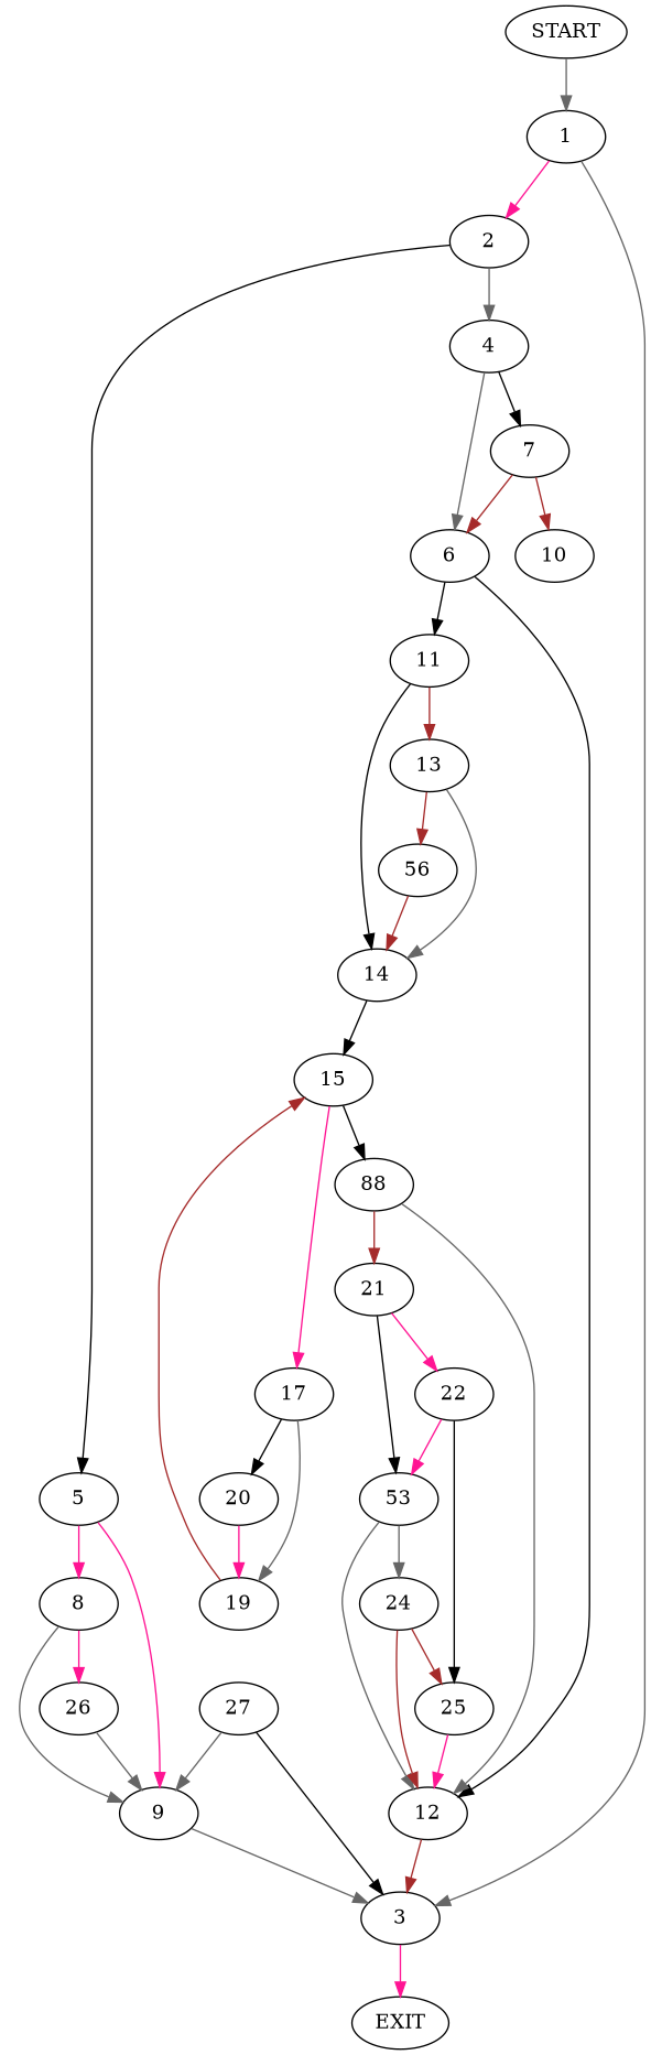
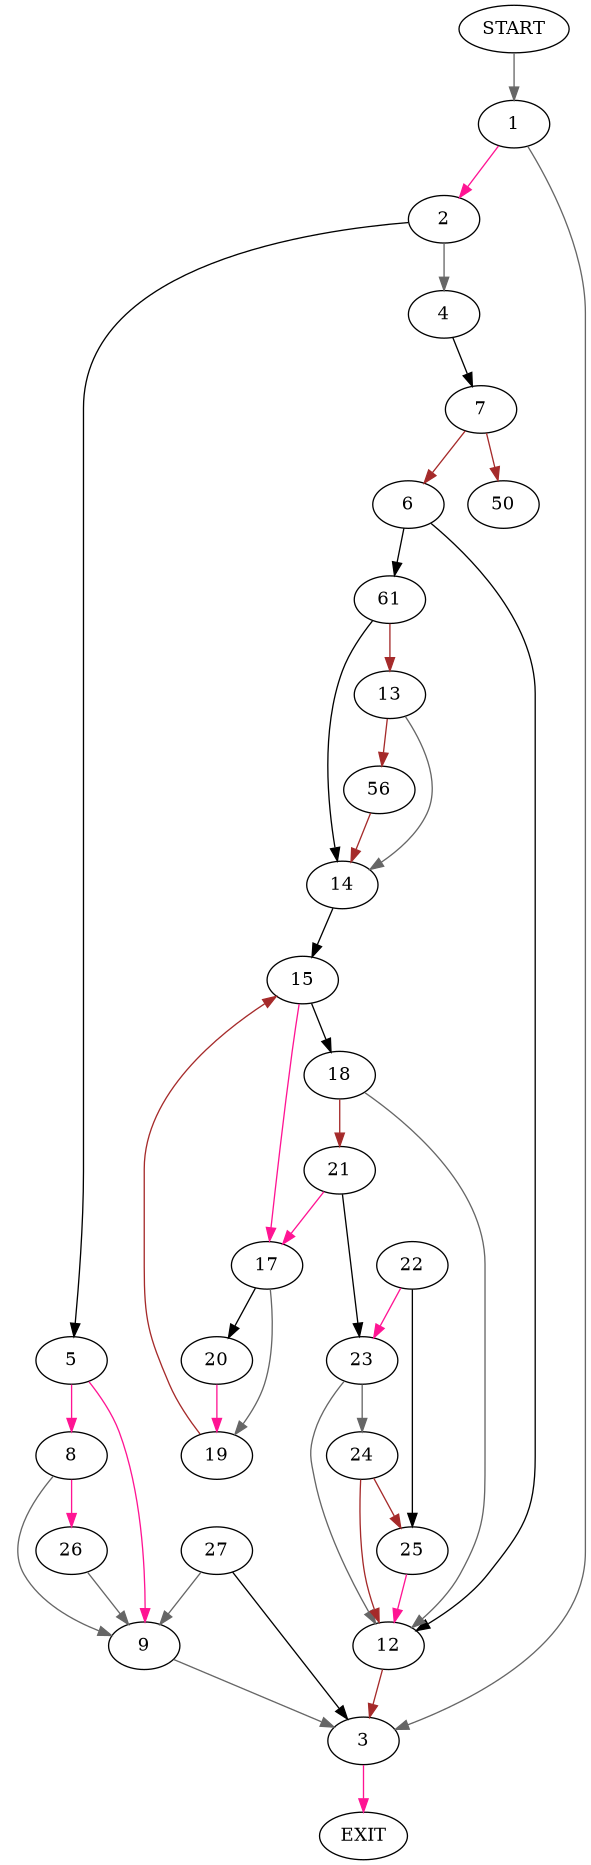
  digraph {
    edge [color=gray40]
    n1 [label=START]
    1
    2
    3
    n5 [label=EXIT]
    4
    5
    6
    7
    8
    9
-   11
+   11 [label=61]
    12
-   10
+   10 [label=50]
    26
    13
    14
    n18 [label=56]
    15
    17
-   18 [label=88]
+   18
    19
    20
    21
    22
-   23 [label=53]
+   23
    25
    24
    27
    n1 -> 1
    1 -> 2 [color=deeppink]
    1 -> 3
    2 -> 4
    2 -> 5 [color=black]
    3 -> n5 [color=deeppink]
-   4 -> 6
    4 -> 7 [color=black]
    5 -> 8 [color=deeppink]
    5 -> 9 [color=deeppink]
    6 -> 11 [color=black]
    6 -> 12 [color=black]
    7 -> 6 [color=brown]
    7 -> 10 [color=brown]
    8 -> 9
    8 -> 26 [color=deeppink]
    9 -> 3
    11 -> 13 [color=brown]
    11 -> 14 [color=black]
    12 -> 3 [color=brown]
    26 -> 9
    13 -> 14
    13 -> n18 [color=brown]
    14 -> 15 [color=black]
    n18 -> 14 [color=brown]
    15 -> 17 [color=deeppink]
    15 -> 18 [color=black]
    17 -> 19
    17 -> 20 [color=black]
    18 -> 12
    18 -> 21 [color=brown]
    19 -> 15 [color=brown]
    20 -> 19 [color=deeppink]
-   21 -> 22 [color=deeppink]
+   21 -> 17 [color=deeppink]
    21 -> 23 [color=black]
    22 -> 23 [color=deeppink]
    22 -> 25 [color=black]
    23 -> 12
    23 -> 24
    25 -> 12 [color=deeppink]
    24 -> 12 [color=brown]
    24 -> 25 [color=brown]
    27 -> 3 [color=black]
    27 -> 9
  }
